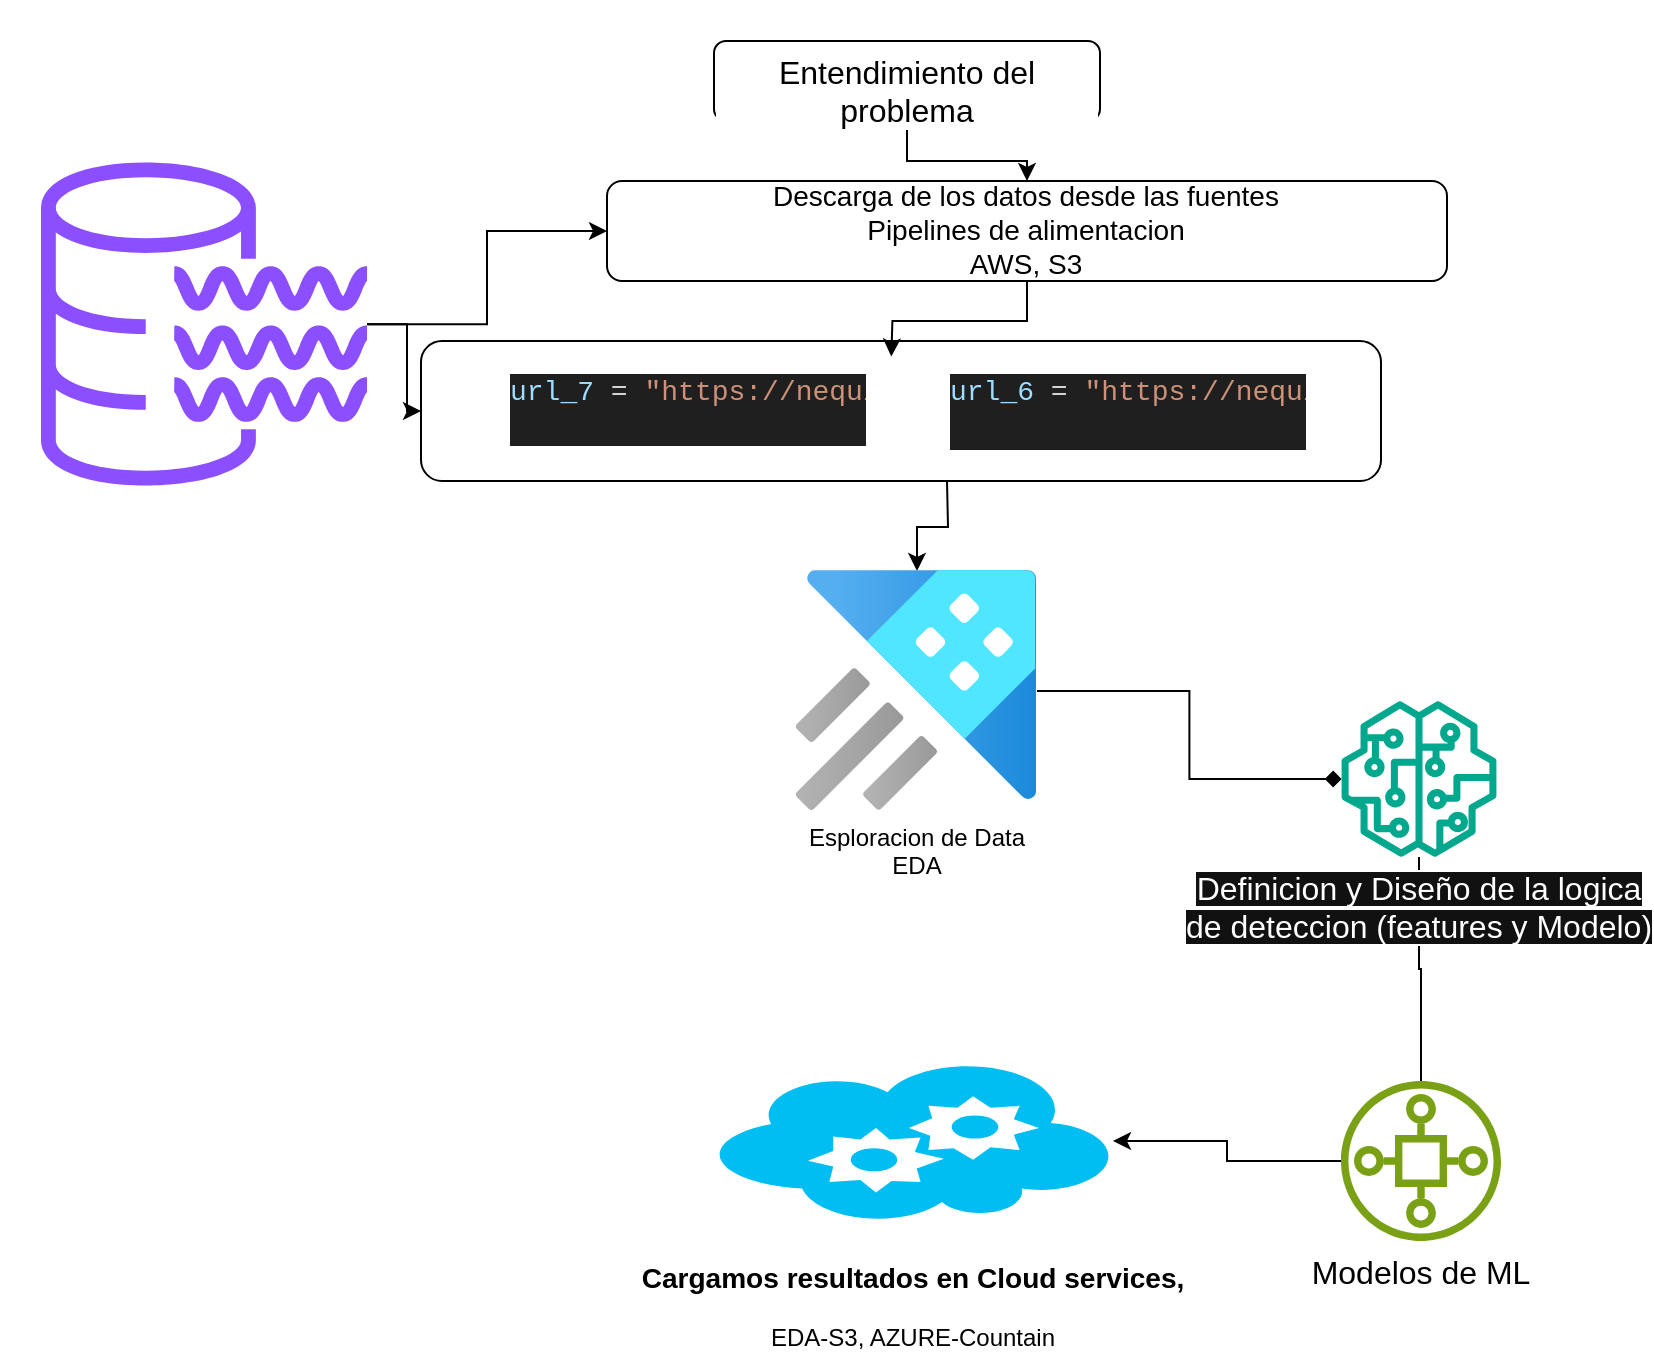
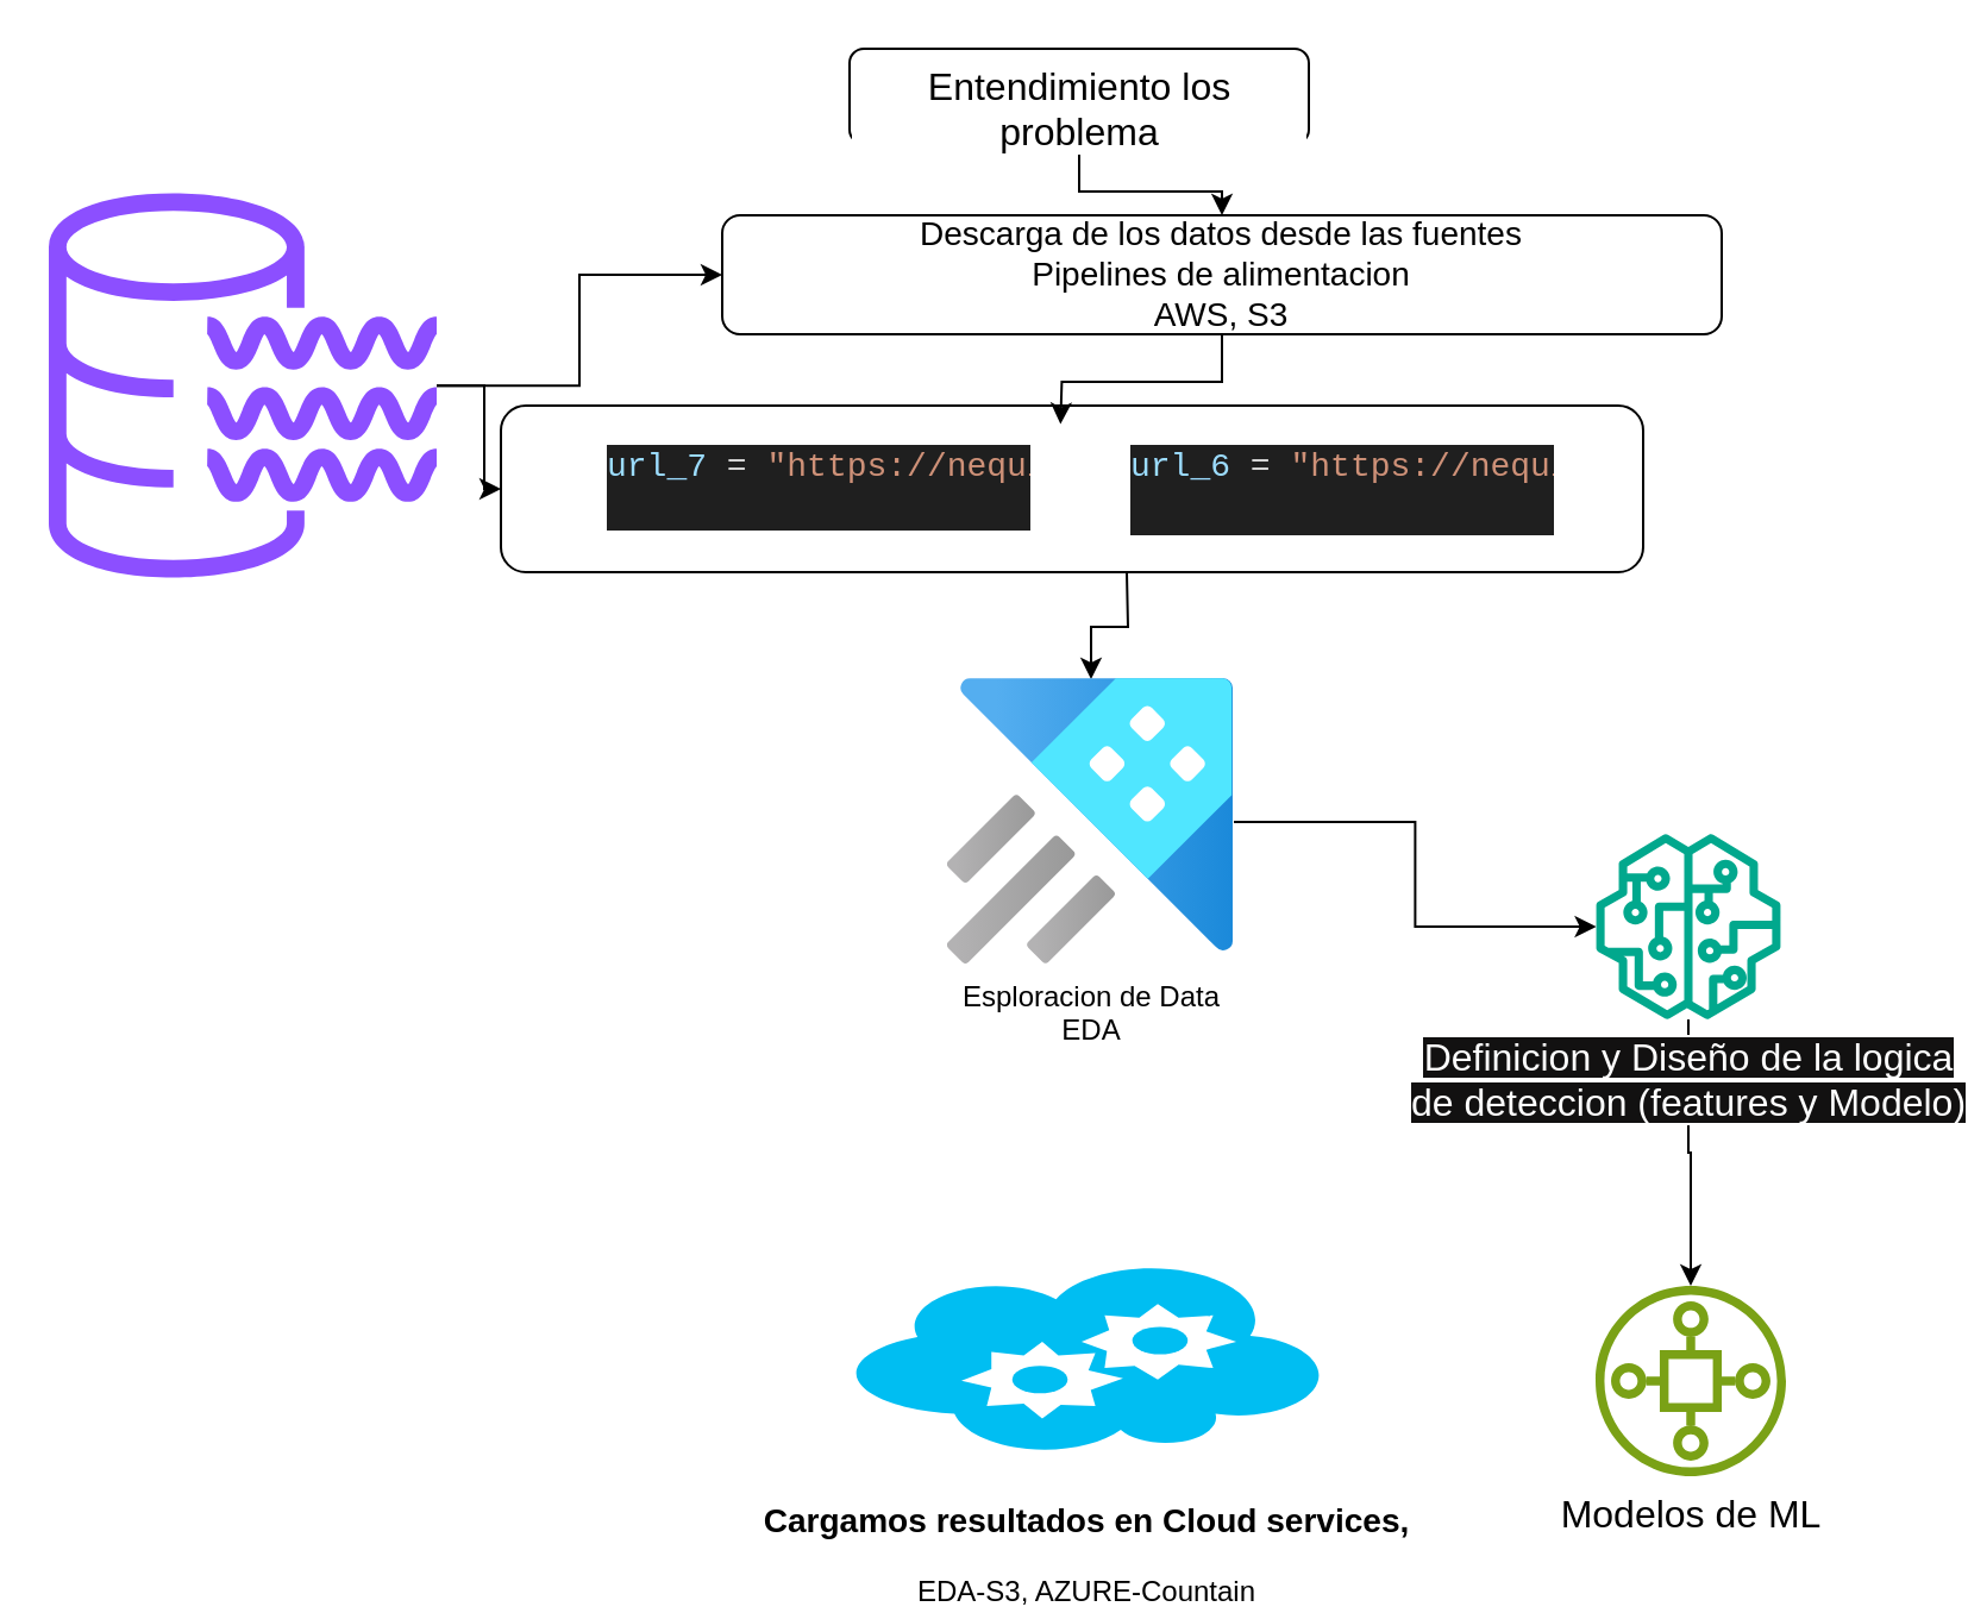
  <mxCell id="0" />
  <mxCell id="1" parent="0" />
  <mxCell id="2" value="" style="edgeStyle=orthogonalEdgeStyle;rounded=0;orthogonalLoop=1;jettySize=auto;html=1;fontFamily=Helvetica;fontSize=12;fontColor=default;labelBackgroundColor=default;" parent="1" target="9" edge="1"><mxGeometry relative="1" as="geometry"><mxPoint x="473" y="240" as="sourcePoint" /></mxGeometry></mxCell>
  <mxCell id="3" value="" style="rounded=1;whiteSpace=wrap;html=1;" parent="1" vertex="1"><mxGeometry x="210" y="170" width="480" height="70" as="geometry" /></mxCell>
  <mxCell id="4" value="Descarga de los datos desde las fuentes&lt;div style=&quot;font-size: 14px;&quot;&gt;Pipelines de alimentacion&lt;/div&gt;&lt;div style=&quot;font-size: 14px;&quot;&gt;AWS, S3&lt;/div&gt;" style="rounded=1;whiteSpace=wrap;html=1;fontSize=14;" parent="1" vertex="1"><mxGeometry x="303" y="90" width="420" height="50" as="geometry" /></mxCell>
  <mxCell id="5" value="&lt;h1 style=&quot;margin-top: 0px;&quot;&gt;&lt;div style=&quot;color: #cccccc;background-color: #1f1f1f;font-family: Consolas, 'Courier New', monospace;font-weight: normal;font-size: 14px;line-height: 19px;white-space: pre;&quot;&gt;&lt;div&gt;&lt;span style=&quot;color: #9cdcfe;&quot;&gt;url_7&lt;/span&gt; &lt;span style=&quot;color: #d4d4d4;&quot;&gt;=&lt;/span&gt; &lt;span style=&quot;color: #ce9178;&quot;&gt;&quot;https://nequi-data.s3.us-east-1.amazonaws.com/sandbox_co/mscarmon/prueba_seleccion_ds/sample_data_0007_part_00.parquet&quot;&lt;/span&gt;&lt;/div&gt;&lt;br&gt;&lt;/div&gt;&lt;/h1&gt;" style="text;html=1;whiteSpace=wrap;overflow=hidden;rounded=0;" parent="1" vertex="1"><mxGeometry x="253" y="180" width="180" height="40" as="geometry" /></mxCell>
  <mxCell id="6" value="&lt;h1 style=&quot;margin-top: 0px;&quot;&gt;&lt;div style=&quot;color: #cccccc;background-color: #1f1f1f;font-family: Consolas, 'Courier New', monospace;font-weight: normal;font-size: 14px;line-height: 19px;white-space: pre;&quot;&gt;&lt;div&gt;&lt;span style=&quot;color: #9cdcfe;&quot;&gt;url_6&lt;/span&gt; &lt;span style=&quot;color: #d4d4d4;&quot;&gt;=&lt;/span&gt; &lt;span style=&quot;color: #ce9178;&quot;&gt;&quot;https://nequi-data.s3.us-east-1.amazonaws.com/sandbox_co/mscarmon/prueba_seleccion_ds/sample_data_0006_part_00.parquet&quot;&lt;/span&gt;&lt;/div&gt;&lt;br&gt;&lt;/div&gt;&lt;/h1&gt;" style="text;html=1;whiteSpace=wrap;overflow=hidden;rounded=0;" parent="1" vertex="1"><mxGeometry x="473" y="180" width="180" height="50" as="geometry" /></mxCell>
  <mxCell id="7" style="edgeStyle=orthogonalEdgeStyle;rounded=0;orthogonalLoop=1;jettySize=auto;html=1;entryX=0.442;entryY=0.111;entryDx=0;entryDy=0;entryPerimeter=0;" parent="1" source="4" edge="1"><mxGeometry relative="1" as="geometry"><mxPoint x="445.16" y="177.77" as="targetPoint" /></mxGeometry></mxCell>
- <mxCell id="8" style="edgeStyle=orthogonalEdgeStyle;rounded=0;orthogonalLoop=1;jettySize=auto;html=1;fontFamily=Helvetica;fontSize=12;fontColor=default;labelBackgroundColor=default;endArrow=diamond;" parent="1" source="9" target="16" edge="1"><mxGeometry relative="1" as="geometry" /></mxCell>
+ <mxCell id="8" style="edgeStyle=orthogonalEdgeStyle;rounded=0;orthogonalLoop=1;jettySize=auto;html=1;fontFamily=Helvetica;fontSize=12;fontColor=default;labelBackgroundColor=default;" parent="1" source="9" target="16" edge="1"><mxGeometry relative="1" as="geometry" /></mxCell>
  <mxCell id="9" value="Esploracion de Data&lt;div&gt;EDA&lt;/div&gt;" style="image;aspect=fixed;html=1;points=[];align=center;fontSize=12;image=img/lib/azure2/databases/Azure_Data_Explorer_Clusters.svg;strokeColor=default;verticalAlign=top;fontFamily=Helvetica;fontColor=default;labelBackgroundColor=default;fillColor=default;" parent="1" vertex="1"><mxGeometry x="398" y="285" width="120" height="120" as="geometry" /></mxCell>
  <mxCell id="10" style="edgeStyle=orthogonalEdgeStyle;rounded=0;orthogonalLoop=1;jettySize=auto;html=1;entryX=0.5;entryY=0;entryDx=0;entryDy=0;fontFamily=Helvetica;fontSize=12;fontColor=default;labelBackgroundColor=default;" parent="1" source="11" target="4" edge="1"><mxGeometry relative="1" as="geometry" /></mxCell>
- <mxCell id="11" value="Entendimiento del problema" style="rounded=1;whiteSpace=wrap;html=1;strokeColor=default;align=center;verticalAlign=top;fontFamily=Helvetica;fontSize=16;fontColor=default;labelBackgroundColor=default;fillColor=default;" parent="1" vertex="1"><mxGeometry x="356.5" y="20" width="193" height="40" as="geometry" /></mxCell>
+ <mxCell id="11" value="Entendimiento los problema" style="rounded=1;whiteSpace=wrap;html=1;strokeColor=default;align=center;verticalAlign=top;fontFamily=Helvetica;fontSize=16;fontColor=default;labelBackgroundColor=default;fillColor=default;" parent="1" vertex="1"><mxGeometry x="356.5" y="20" width="193" height="40" as="geometry" /></mxCell>
  <mxCell id="12" style="edgeStyle=orthogonalEdgeStyle;rounded=0;orthogonalLoop=1;jettySize=auto;html=1;entryX=0;entryY=0.5;entryDx=0;entryDy=0;fontFamily=Helvetica;fontSize=12;fontColor=default;labelBackgroundColor=default;" parent="1" source="14" target="3" edge="1"><mxGeometry relative="1" as="geometry" /></mxCell>
  <mxCell id="13" style="edgeStyle=orthogonalEdgeStyle;rounded=0;orthogonalLoop=1;jettySize=auto;html=1;entryX=0;entryY=0.5;entryDx=0;entryDy=0;fontFamily=Helvetica;fontSize=12;fontColor=default;labelBackgroundColor=default;" parent="1" source="14" target="4" edge="1"><mxGeometry relative="1" as="geometry" /></mxCell>
  <mxCell id="14" value="" style="sketch=0;outlineConnect=0;fontColor=#232F3E;gradientColor=none;fillColor=#8C4FFF;strokeColor=none;dashed=0;verticalLabelPosition=bottom;verticalAlign=top;align=center;html=1;fontSize=12;fontStyle=0;aspect=fixed;pointerEvents=1;shape=mxgraph.aws4.data_lake_resource_icon;fontFamily=Helvetica;labelBackgroundColor=default;" parent="1" vertex="1"><mxGeometry x="20" y="80" width="163" height="163" as="geometry" /></mxCell>
- <mxCell id="15" value="" style="edgeStyle=orthogonalEdgeStyle;rounded=0;orthogonalLoop=1;jettySize=auto;html=1;fontFamily=Helvetica;fontSize=12;fontColor=default;labelBackgroundColor=default;endArrow=none;" parent="1" source="16" target="18" edge="1"><mxGeometry relative="1" as="geometry" /></mxCell>
+ <mxCell id="15" value="" style="edgeStyle=orthogonalEdgeStyle;rounded=0;orthogonalLoop=1;jettySize=auto;html=1;fontFamily=Helvetica;fontSize=12;fontColor=default;labelBackgroundColor=default;" parent="1" source="16" target="18" edge="1"><mxGeometry relative="1" as="geometry" /></mxCell>
  <mxCell id="16" value="&lt;font color=&quot;#ffffff&quot;&gt;&lt;span style=&quot;font-size: 16px; background-color: light-dark(rgb(18, 17, 17), rgb(237, 237, 237));&quot;&gt;Definicion y Diseño de la logica&lt;/span&gt;&lt;/font&gt;&lt;div&gt;&lt;font color=&quot;#ffffff&quot;&gt;&lt;span style=&quot;font-size: 16px; background-color: light-dark(rgb(18, 17, 17), rgb(237, 237, 237));&quot;&gt;de deteccion (features y Modelo)&lt;/span&gt;&lt;/font&gt;&lt;/div&gt;" style="sketch=0;outlineConnect=0;fontColor=#232F3E;gradientColor=none;fillColor=#01A88D;strokeColor=none;dashed=0;verticalLabelPosition=bottom;verticalAlign=top;align=center;html=1;fontSize=12;fontStyle=0;aspect=fixed;pointerEvents=1;shape=mxgraph.aws4.sagemaker_model;fontFamily=Helvetica;labelBackgroundColor=default;" parent="1" vertex="1"><mxGeometry x="670" y="350" width="78" height="78" as="geometry" /></mxCell>
- <mxCell id="17" style="edgeStyle=orthogonalEdgeStyle;rounded=0;orthogonalLoop=1;jettySize=auto;html=1;" edge="1" parent="1" source="18" target="19"><mxGeometry relative="1" as="geometry" /></mxCell>
  <mxCell id="18" value="&lt;font style=&quot;font-size: 16px; color: rgb(0, 0, 0);&quot;&gt;Modelos de ML&lt;/font&gt;" style="sketch=0;outlineConnect=0;fontColor=#232F3E;gradientColor=none;fillColor=#7AA116;strokeColor=none;dashed=0;verticalLabelPosition=bottom;verticalAlign=top;align=center;html=1;fontSize=12;fontStyle=0;aspect=fixed;pointerEvents=1;shape=mxgraph.aws4.iot_sitewise_asset_model;fontFamily=Helvetica;labelBackgroundColor=default;" parent="1" vertex="1"><mxGeometry x="670" y="540" width="80" height="80" as="geometry" /></mxCell>
  <mxCell id="19" value="&lt;h3&gt;Cargamos resultados en Cloud services,&lt;/h3&gt;&lt;div&gt;EDA-S3, AZURE-Countain&lt;/div&gt;" style="verticalLabelPosition=bottom;html=1;verticalAlign=top;align=center;strokeColor=none;fillColor=#00BEF2;shape=mxgraph.azure.cloud_service;" vertex="1" parent="1"><mxGeometry x="356.5" y="530" width="199.5" height="80" as="geometry" /></mxCell>
